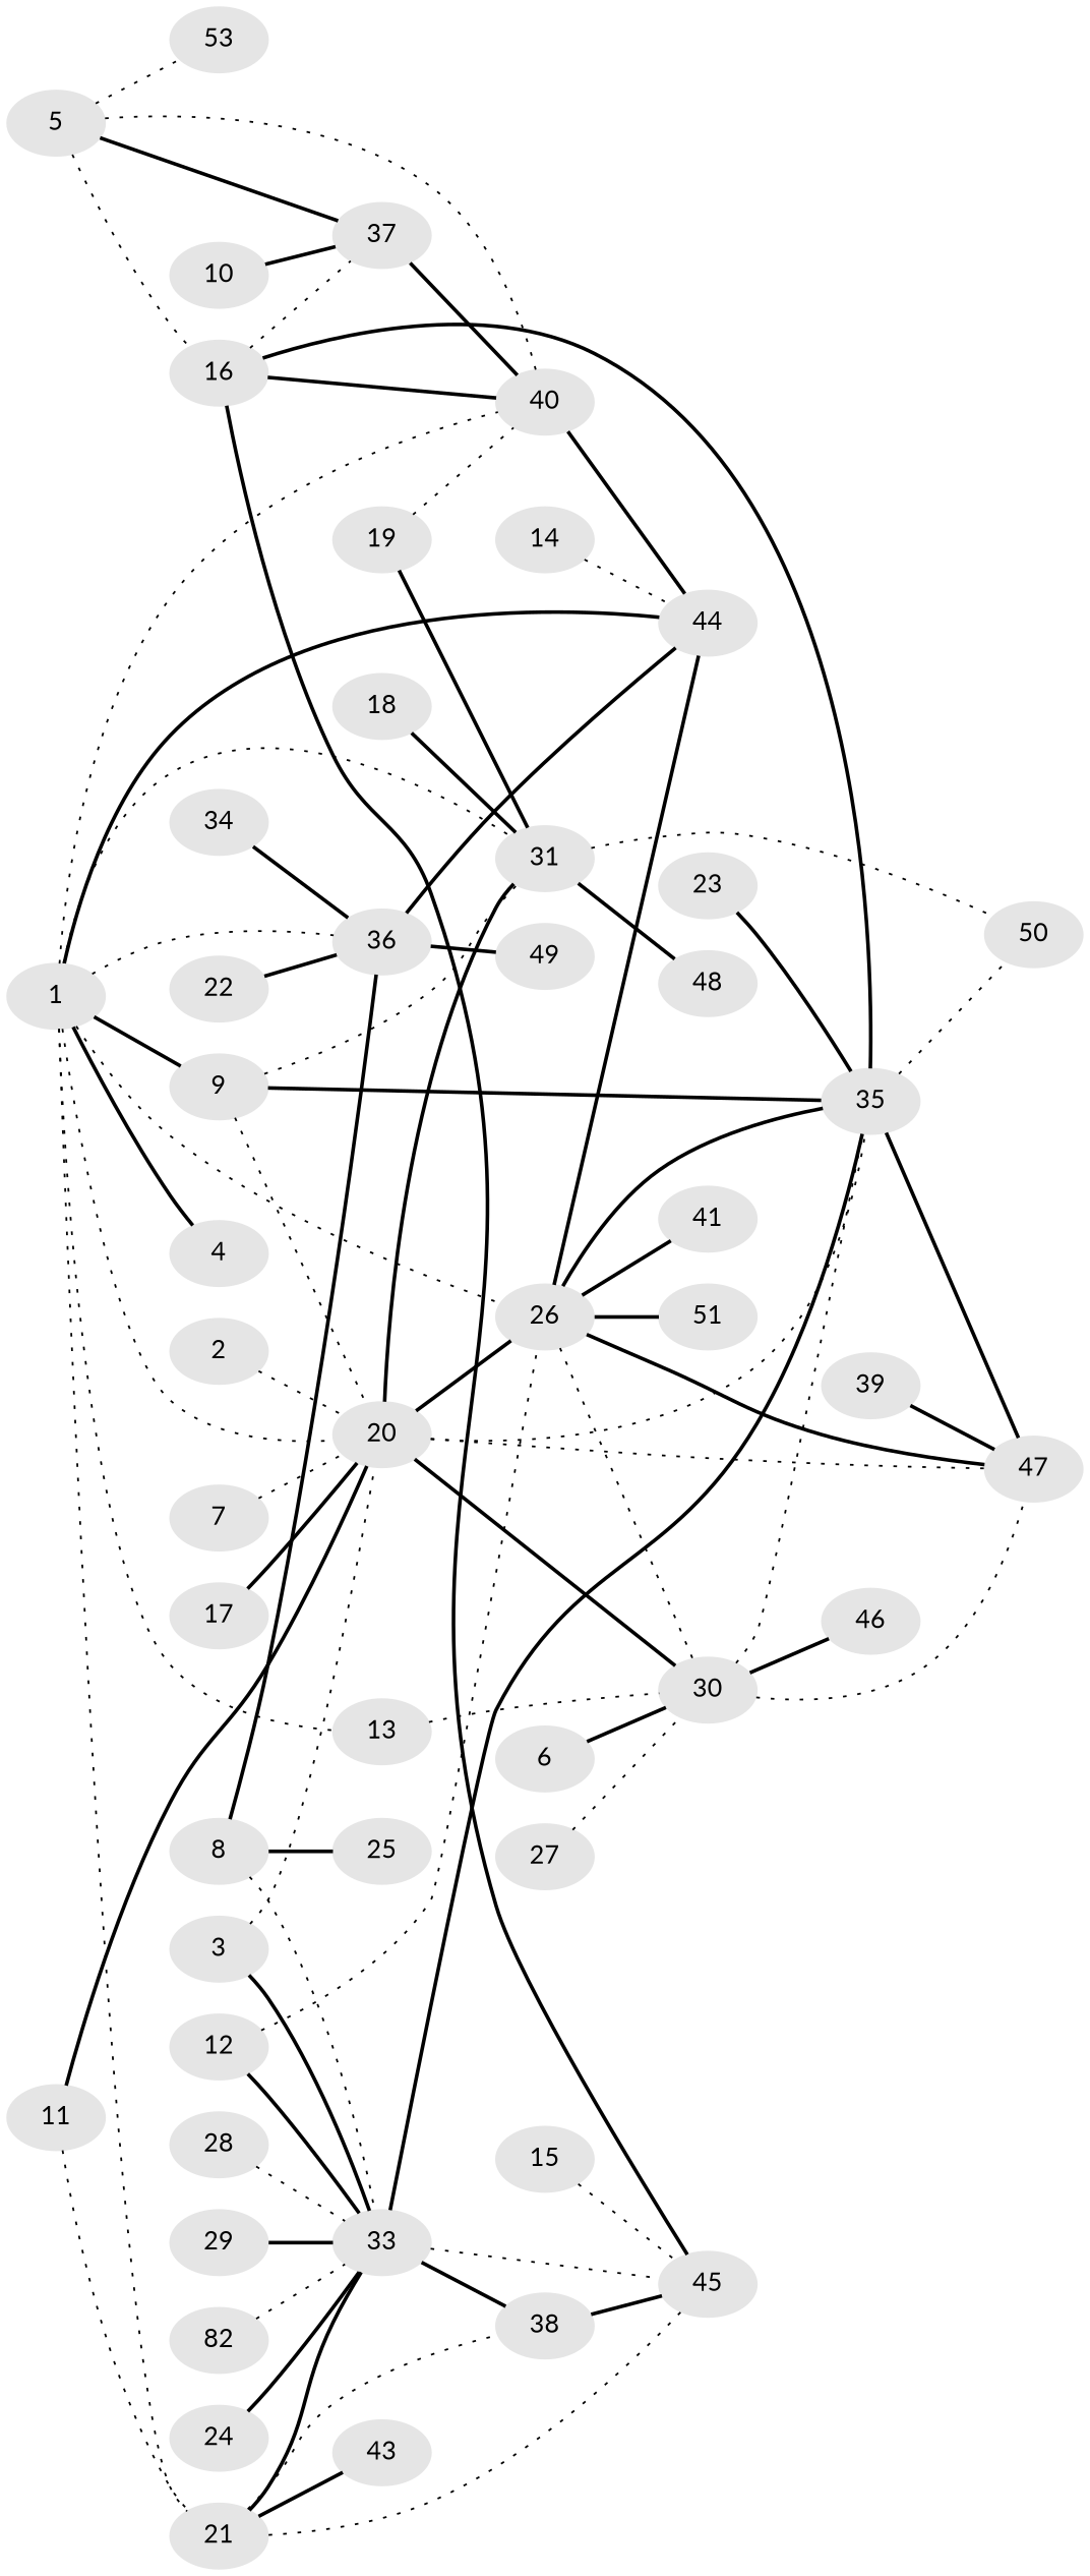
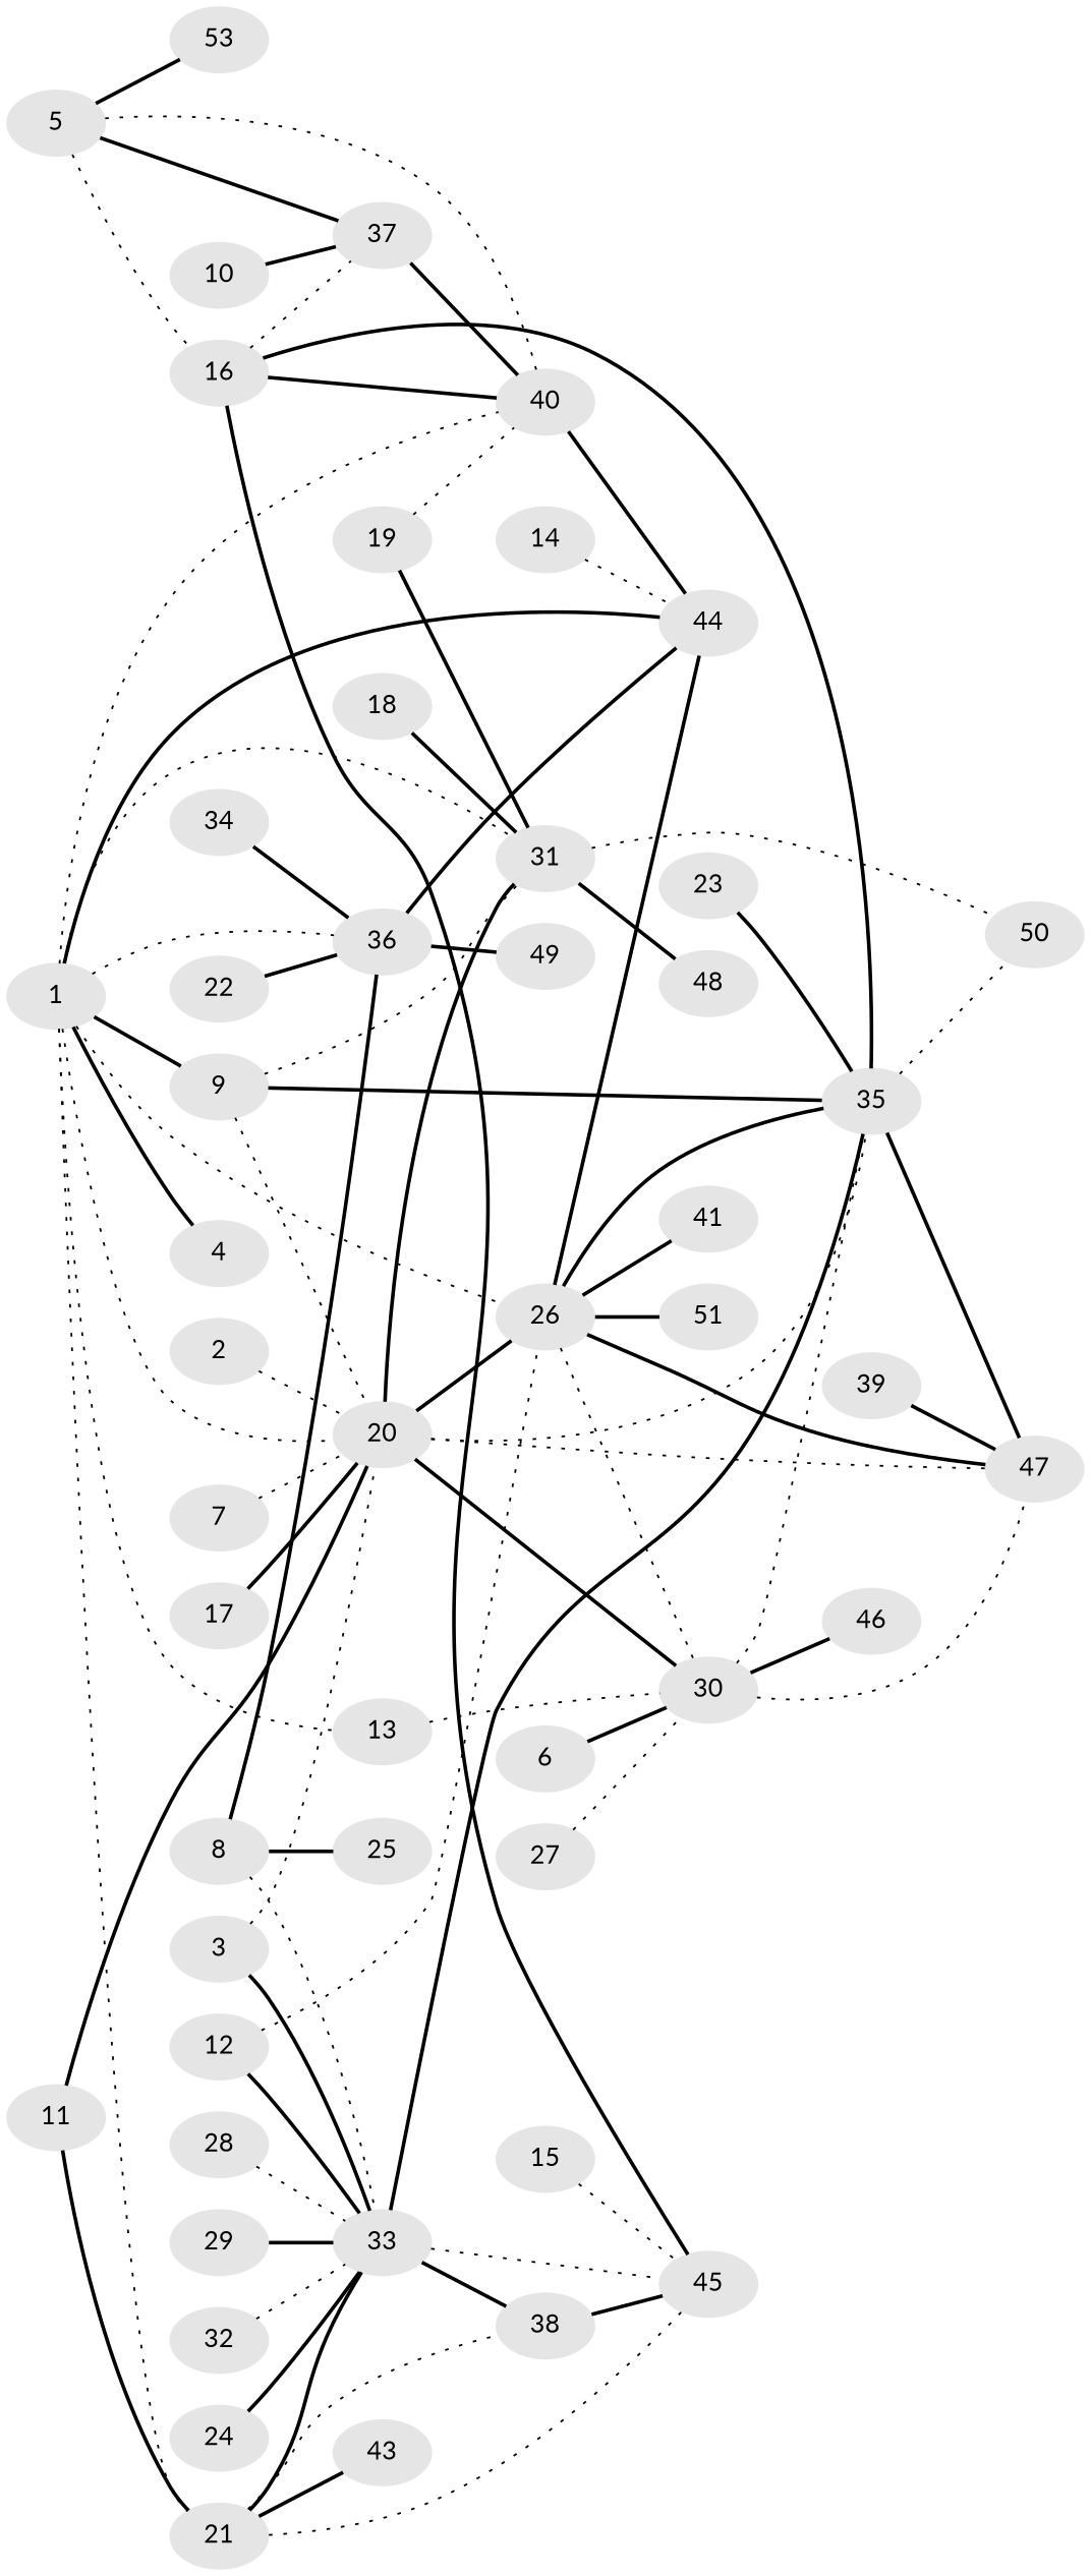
  graph {
    fontname=Lato
    rankdir=LR
    node [color=gray90 fontname=Lato style=filled]
    edge [fontname=Lato style=bold weight=1.0]
    1
    4
    9
    13
    20
    21
    26
    31
    36
    40
    44
    35
    30
    47
    33
    45
    38
    43
    41
    51
    48
    50
    49
    2
    3
    5
    16
    37
    53
    6
    46
    7
    8
    25
    10
    11
    12
    14
    15
    17
    18
    19
    22
    23
    24
    27
    28
    29
-   32 [label=82]
+   32
    34
    39
    1 -- 4
    1 -- 9 [weight=2.0]
    1 -- 13 [style=dotted]
    1 -- 20 [style=dotted weight=2.0]
    1 -- 21 [style=dotted weight=2.0]
    1 -- 26 [style=dotted]
    1 -- 31 [style=dotted weight=2.0]
    1 -- 36 [style=dotted weight=2.0]
    1 -- 40 [style=dotted]
    1 -- 44 [weight=4.0]
    9 -- 20 [style=dotted]
    9 -- 31 [style=dotted]
    9 -- 35
    13 -- 30 [style=dotted]
    20 -- 26
    20 -- 31
    20 -- 35 [style=dotted]
    20 -- 30
    20 -- 47 [style=dotted]
    21 -- 33
    21 -- 45 [style=dotted weight=2.0]
    21 -- 38 [style=dotted]
    21 -- 43
    26 -- 44
    26 -- 35
    26 -- 30 [style=dotted]
    26 -- 47
    26 -- 41
    26 -- 51
    31 -- 48
    31 -- 50 [style=dotted]
    36 -- 44 [weight=2.0]
    36 -- 49
    40 -- 44
    35 -- 47
    35 -- 50 [style=dotted]
    30 -- 35 [style=dotted]
    30 -- 47 [style=dotted]
    30 -- 46
    33 -- 35
    33 -- 45 [style=dotted weight=2.0]
    33 -- 38
    38 -- 45 [weight=2.0]
    2 -- 20 [style=dotted]
    3 -- 20 [style=dotted]
    3 -- 33
    5 -- 40 [style=dotted weight=2.0]
    5 -- 16 [style=dotted]
    5 -- 37
-   5 -- 53 [style=dotted]
+   5 -- 53
    16 -- 40 [weight=2.0]
    16 -- 35 [weight=2.0]
    16 -- 45
    16 -- 37 [style=dotted]
    37 -- 40 [weight=2.0]
    6 -- 30
    7 -- 20 [style=dotted]
    8 -- 36
    8 -- 33 [style=dotted]
    8 -- 25
    10 -- 37
    11 -- 20
-   11 -- 21 [style=dotted]
+   11 -- 21
    12 -- 26 [style=dotted]
    12 -- 33
    14 -- 44 [style=dotted]
    15 -- 45 [style=dotted]
    17 -- 20
    18 -- 31
    19 -- 31
    19 -- 40 [style=dotted]
    22 -- 36
    23 -- 35
    24 -- 33
    27 -- 30 [style=dotted]
    28 -- 33 [style=dotted]
    29 -- 33
    32 -- 33 [style=dotted]
    34 -- 36
    39 -- 47
  }
